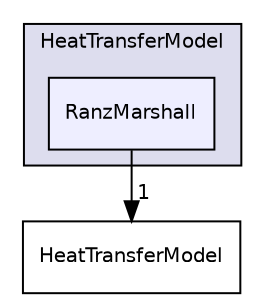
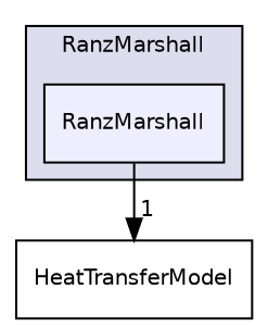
  digraph {
    compound=true
    node [fontname=Helvetica fontsize=10 shape=box]
    n1 [fillcolor="#eeeeff" label=RanzMarshall pencolor=black style=filled]
    n2 [label=HeatTransferModel]
    subgraph cluster_1 {
      bgcolor="#ddddee"
      fontname=Helvetica
      fontsize=10
-     label=HeatTransferModel
+     label=RanzMarshall
      pencolor=black
      n1
    }
    n1 -> n2 [headlabel=1 labeldistance=1.5 labelfontname=Helvetica labelfontsize=10]
  }
